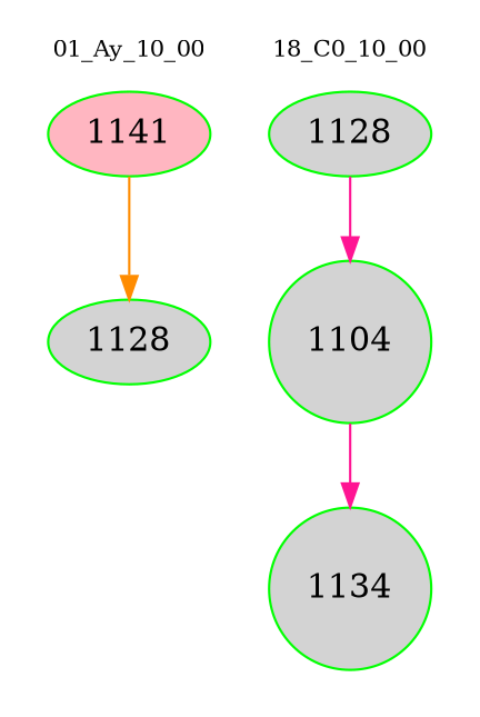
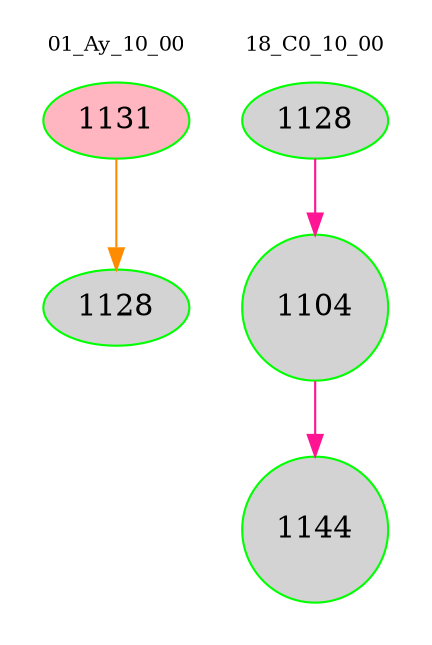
  digraph {
    fontname="DejaVu Serif"
    node [color=green fillcolor=lightgrey fontname="DejaVu Serif" shape=ellipse style=filled]
    edge [color=deeppink fontname="DejaVu Serif"]
-   n1 [fillcolor=lightpink label=1141]
+   n1 [fillcolor=lightpink label=1131]
    n2 [label=1128]
    n3 [label=1128]
    n4 [label=1104 shape=circle]
-   n5 [label=1134 shape=circle]
+   n5 [label=1144 shape=circle]
    subgraph cluster_1 {
      color=white
      fontsize=10
      label="01_Ay_10_00"
      n1
      n2
    }
    subgraph cluster_2 {
      color=white
      fontsize=10
      label="18_C0_10_00"
      n3
      n4
      n5
    }
    n1 -> n2 [color=darkorange]
    n3 -> n4
    n4 -> n5
  }
